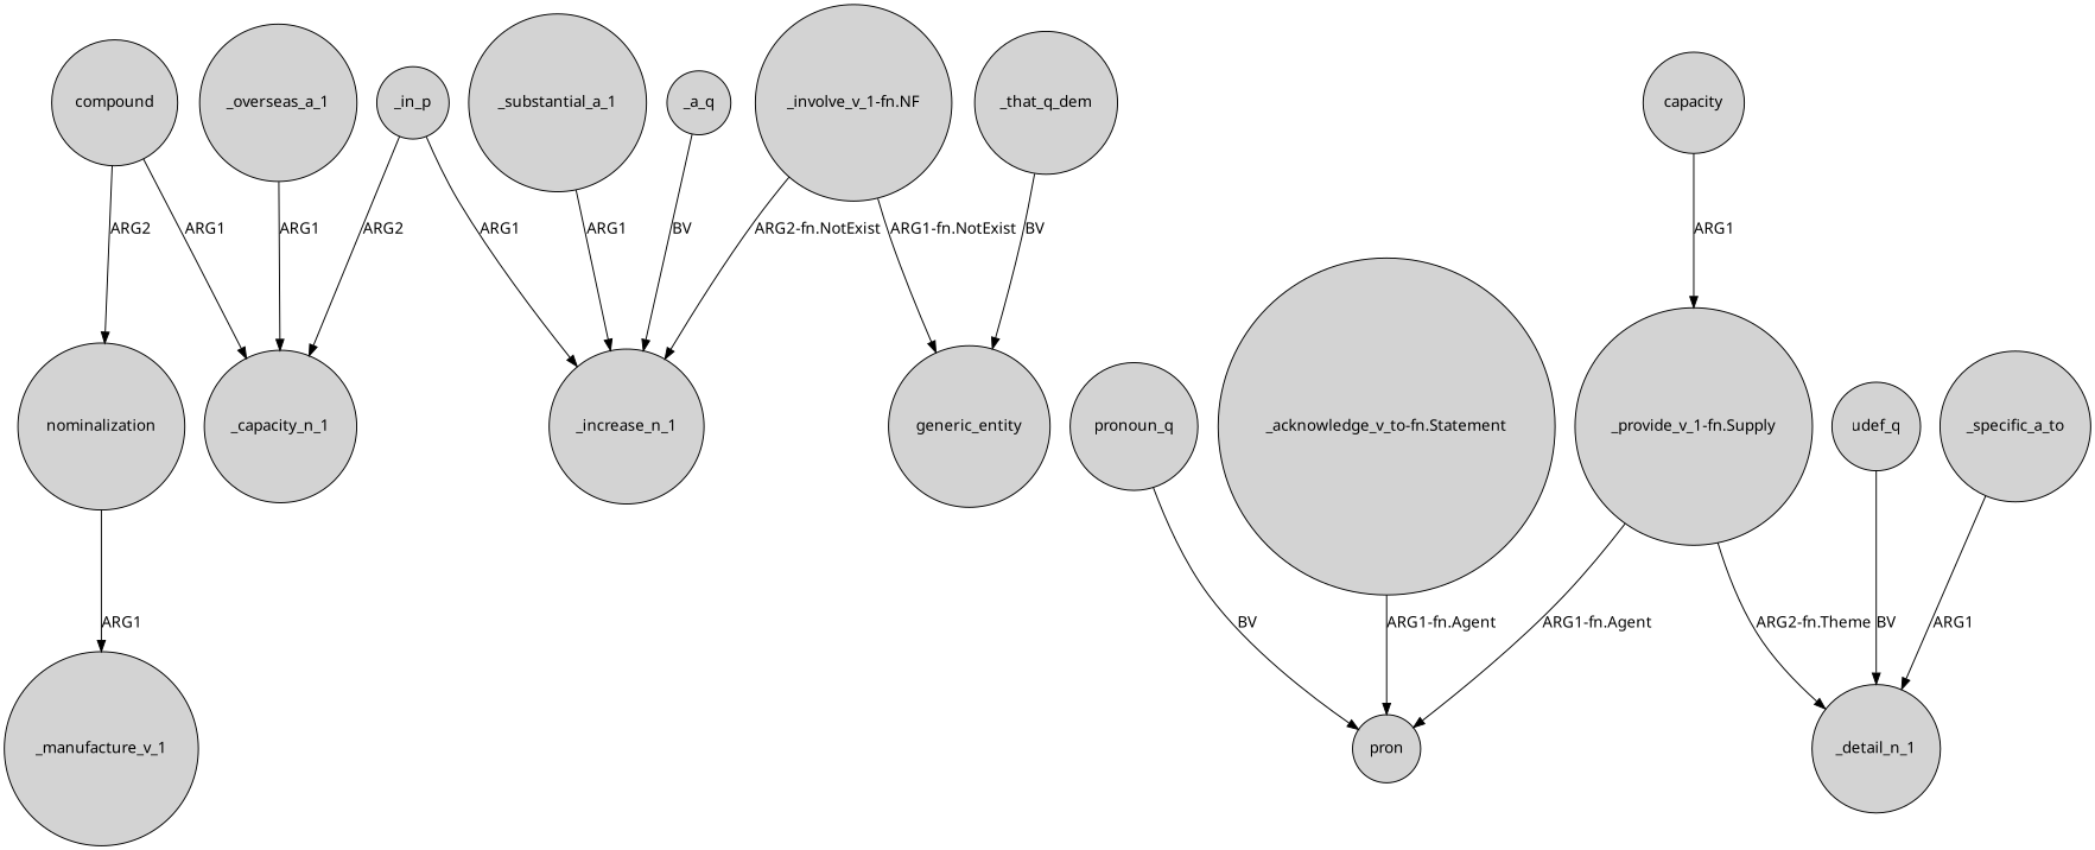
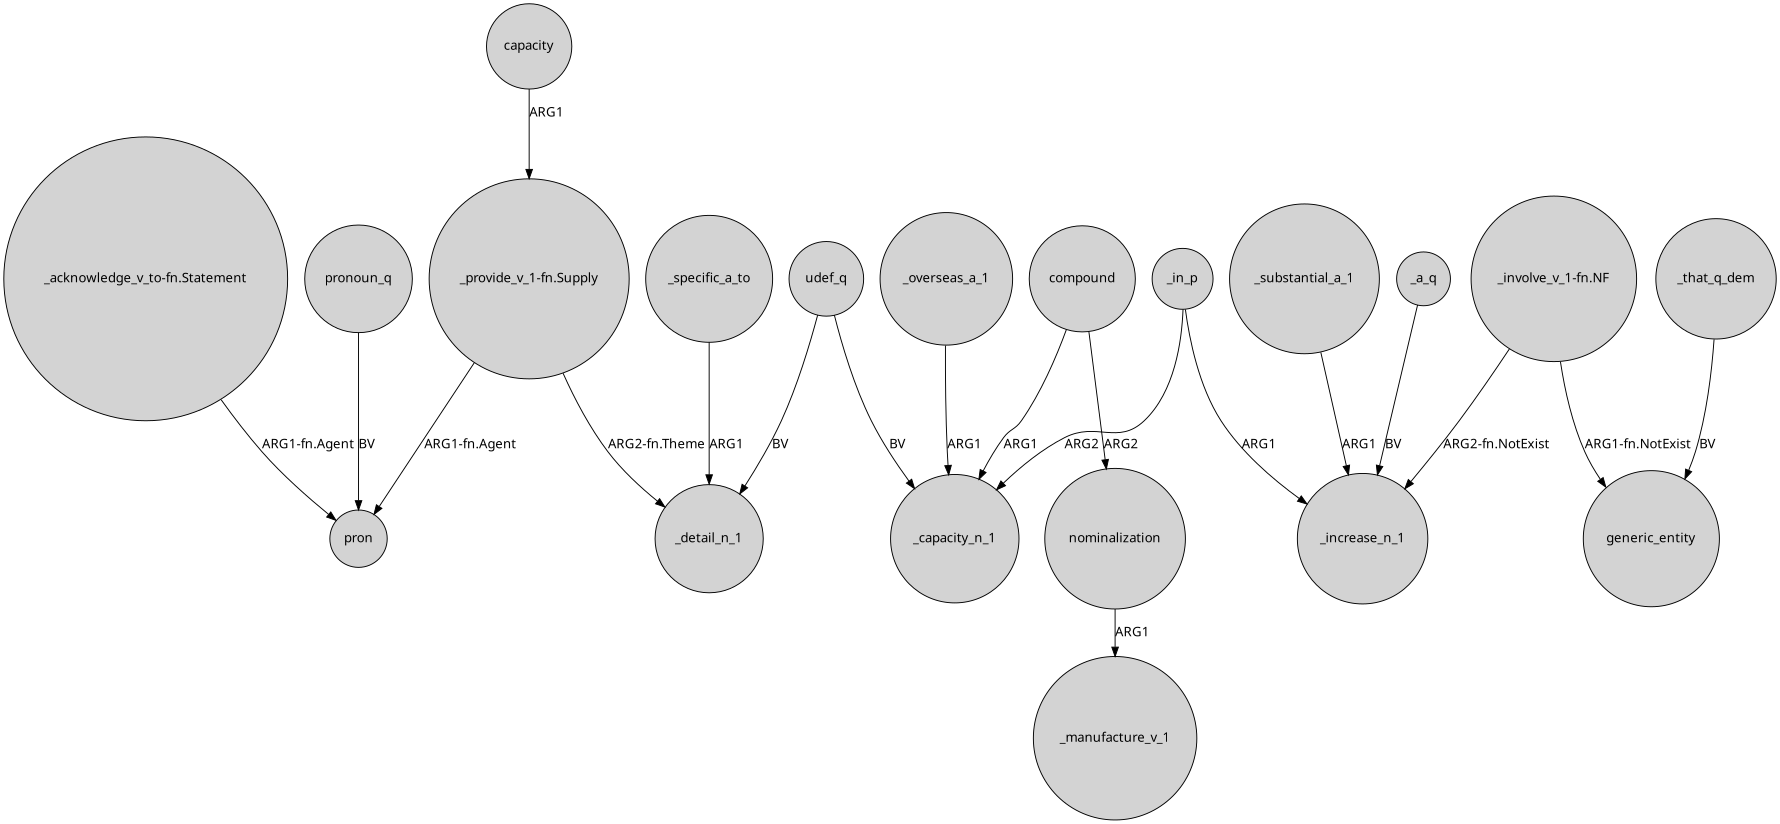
  digraph {
    fontname="Noto Sans"
    node [fontname="Noto Sans" shape=circle style=filled]
    edge [fontname="Noto Sans"]
    compound
    _capacity_n_1
    nominalization
    _manufacture_v_1
    "_provide_v_1-fn.Supply"
    pron
    _detail_n_1
    _a_q
    _increase_n_1
    "_acknowledge_v_to-fn.Statement"
    _that_q_dem
    generic_entity
    udef_q
    _substantial_a_1
    "_involve_v_1-fn.NF"
    _specific_a_to
    pronoun_q
    _in_p
    _overseas_a_1
    n20 [label=capacity]
    compound -> _capacity_n_1 [label=ARG1]
    compound -> nominalization [label=ARG2]
    nominalization -> _manufacture_v_1 [label=ARG1]
    "_provide_v_1-fn.Supply" -> pron [label="ARG1-fn.Agent"]
    "_provide_v_1-fn.Supply" -> _detail_n_1 [label="ARG2-fn.Theme"]
    _a_q -> _increase_n_1 [label=BV]
    "_acknowledge_v_to-fn.Statement" -> pron [label="ARG1-fn.Agent"]
    _that_q_dem -> generic_entity [label=BV]
+   udef_q -> _capacity_n_1 [label=BV]
    udef_q -> _detail_n_1 [label=BV]
    _substantial_a_1 -> _increase_n_1 [label=ARG1]
    "_involve_v_1-fn.NF" -> _increase_n_1 [label="ARG2-fn.NotExist"]
    "_involve_v_1-fn.NF" -> generic_entity [label="ARG1-fn.NotExist"]
    _specific_a_to -> _detail_n_1 [label=ARG1]
    pronoun_q -> pron [label=BV]
    _in_p -> _capacity_n_1 [label=ARG2]
    _in_p -> _increase_n_1 [label=ARG1]
    _overseas_a_1 -> _capacity_n_1 [label=ARG1]
    n20 -> "_provide_v_1-fn.Supply" [label=ARG1]
  }
